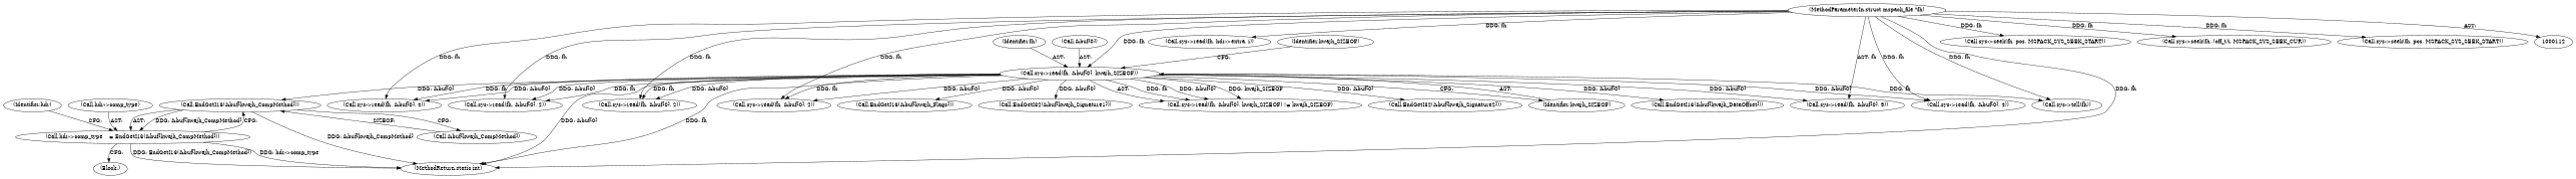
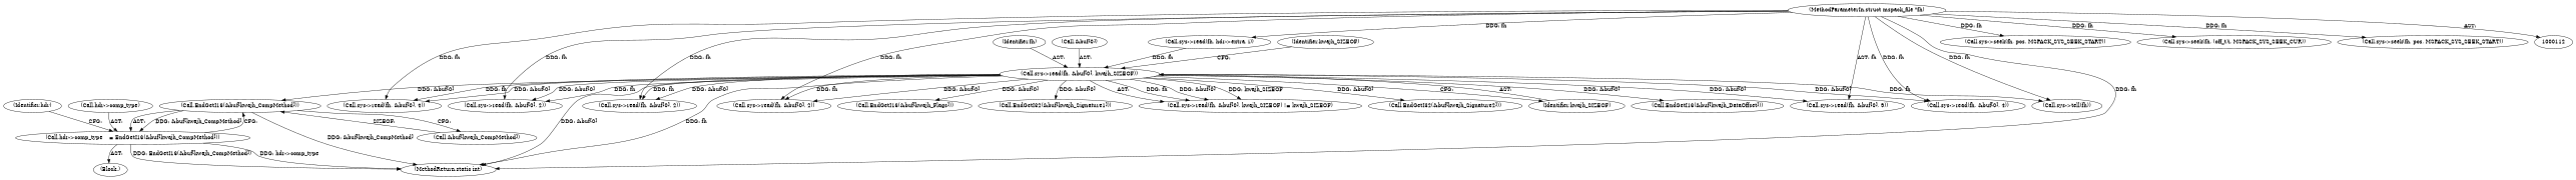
  digraph {
    n1 [label="(Call,EndGetI16(&buf[kwajh_CompMethod]))"]
    n2 [label="(Call,hdr->comp_type    = EndGetI16(&buf[kwajh_CompMethod]))"]
    n3 [label="(MethodReturn,static int)"]
    n4 [label="(Call,&buf[kwajh_CompMethod])"]
    n5 [label="(Block,)"]
    n6 [label="(Call,sys->read(fh, &buf[0], kwajh_SIZEOF))"]
    n7 [label="(Call,sys->read(fh, &buf[0], 9))"]
    n8 [label="(Call,sys->read(fh, &buf[0], 2))"]
    n9 [label="(Call,EndGetI16(&buf[kwajh_Flags]))"]
    n10 [label="(Call,EndGetI32(&buf[kwajh_Signature1]))"]
    n11 [label="(Call,sys->read(fh, &buf[0], kwajh_SIZEOF) != kwajh_SIZEOF)"]
    n12 [label="(Call,EndGetI32(&buf[kwajh_Signature2]))"]
    n13 [label="(Call,sys->read(fh, &buf[0], 4))"]
    n14 [label="(Identifier,kwajh_SIZEOF)"]
    n15 [label="(Call,EndGetI16(&buf[kwajh_DataOffset]))"]
    n16 [label="(Call,sys->read(fh, &buf[0], 2))"]
    n17 [label="(Call,sys->read(fh, &buf[0], 4))"]
    n18 [label="(Call,sys->read(fh, &buf[0], 2))"]
    n19 [label="(Call,sys->tell(fh))"]
    n20 [label="(MethodParameterIn,struct mspack_file *fh)"]
    n21 [label="(Call,sys->seek(fh, pos, MSPACK_SYS_SEEK_START))"]
    n22 [label="(Call,sys->read(fh, hdr->extra, i))"]
    n23 [label="(Call,sys->seek(fh, (off_t)i, MSPACK_SYS_SEEK_CUR))"]
    n24 [label="(Call,sys->seek(fh, pos, MSPACK_SYS_SEEK_START))"]
    1000112
    n26 [label="(Identifier,hdr)"]
    n27 [label="(Identifier,kwajh_SIZEOF)"]
    n28 [label="(Identifier,fh)"]
    n29 [label="(Call,hdr->comp_type)"]
    n30 [label="(Call,&buf[0])"]
    n1 -> n2 [label="AST: "]
    n1 -> n2 [label="DDG: &buf[kwajh_CompMethod]"]
    n1 -> n3 [label="DDG: &buf[kwajh_CompMethod]"]
    n1 -> n4 [label="CFG: "]
    n2 -> n1 [label="CFG: "]
    n2 -> n3 [label="DDG: EndGetI16(&buf[kwajh_CompMethod])"]
    n2 -> n3 [label="DDG: hdr->comp_type"]
-   n2 -> n5 [label="CFG: "]
+   n2 -> n5 [label="AST: "]
    n4 -> n1 [label="SIZEOF: "]
    n6 -> n1 [label="DDG: &buf[0]"]
    n6 -> n3 [label="DDG: &buf[0]"]
    n6 -> n3 [label="DDG: fh"]
    n6 -> n7 [label="DDG: &buf[0]"]
    n6 -> n8 [label="DDG: fh"]
    n6 -> n8 [label="DDG: &buf[0]"]
    n6 -> n9 [label="DDG: &buf[0]"]
    n6 -> n10 [label="DDG: &buf[0]"]
    n6 -> n11 [label="AST: "]
    n6 -> n11 [label="DDG: fh"]
    n6 -> n11 [label="DDG: &buf[0]"]
    n6 -> n11 [label="DDG: kwajh_SIZEOF"]
    n6 -> n12 [label="DDG: &buf[0]"]
    n6 -> n13 [label="DDG: fh"]
    n6 -> n13 [label="DDG: &buf[0]"]
    n6 -> n14 [label="CFG: "]
    n6 -> n15 [label="DDG: &buf[0]"]
    n6 -> n16 [label="DDG: fh"]
    n6 -> n16 [label="DDG: &buf[0]"]
    n6 -> n17 [label="DDG: &buf[0]"]
    n6 -> n18 [label="DDG: fh"]
    n6 -> n18 [label="DDG: &buf[0]"]
    n6 -> n19 [label="DDG: fh"]
    n14 -> n6 [label="AST: "]
    n20 -> n3 [label="DDG: fh"]
-   n20 -> n6 [label="DDG: fh"]
+   n22 -> n6 [label="DDG: fh"]
    n20 -> n7 [label="AST: fh"]
    n20 -> n8 [label="DDG: fh"]
    n20 -> n13 [label="DDG: fh"]
    n20 -> n16 [label="DDG: fh"]
    n20 -> n17 [label="DDG: fh"]
    n20 -> n18 [label="DDG: fh"]
    n20 -> n19 [label="DDG: fh"]
    n20 -> n21 [label="DDG: fh"]
    n20 -> n22 [label="DDG: fh"]
    n20 -> n23 [label="DDG: fh"]
    n20 -> n24 [label="DDG: fh"]
    n20 -> 1000112 [label="AST: "]
    n26 -> n2 [label="CFG: "]
    n27 -> n6 [label="CFG: "]
    n28 -> n6 [label="AST: "]
    n29 -> n2 [label="AST: "]
    n30 -> n6 [label="AST: "]
  }
